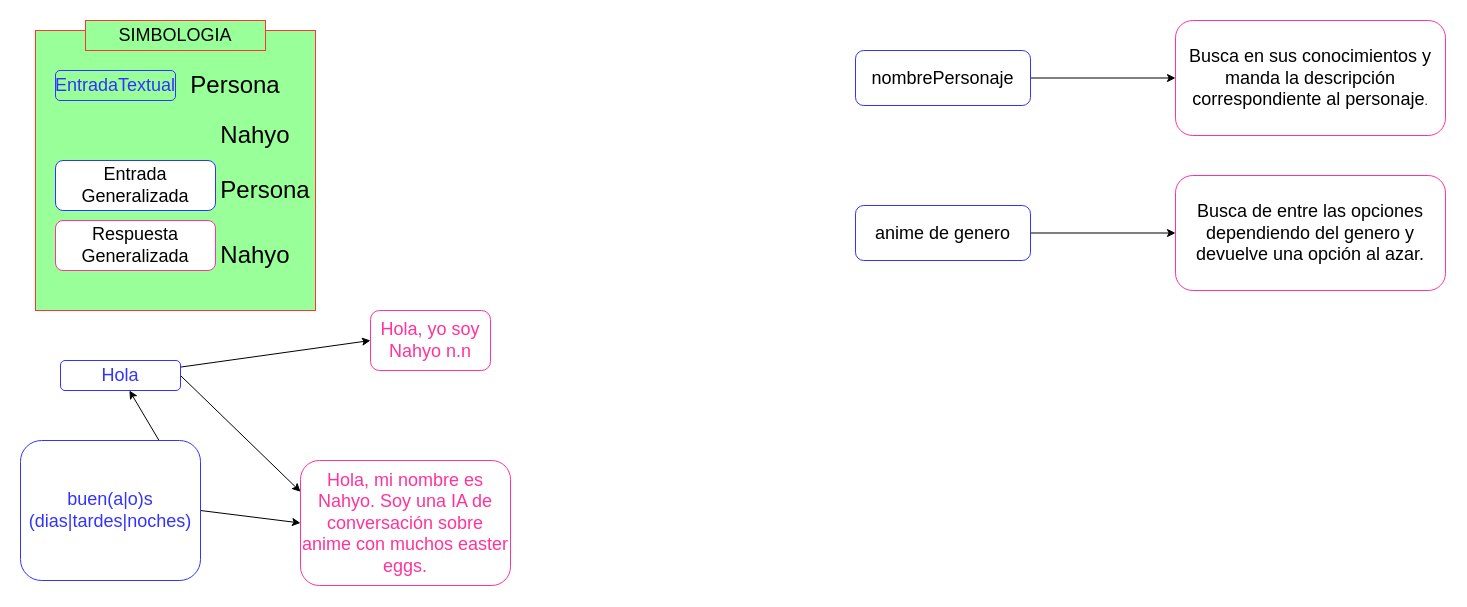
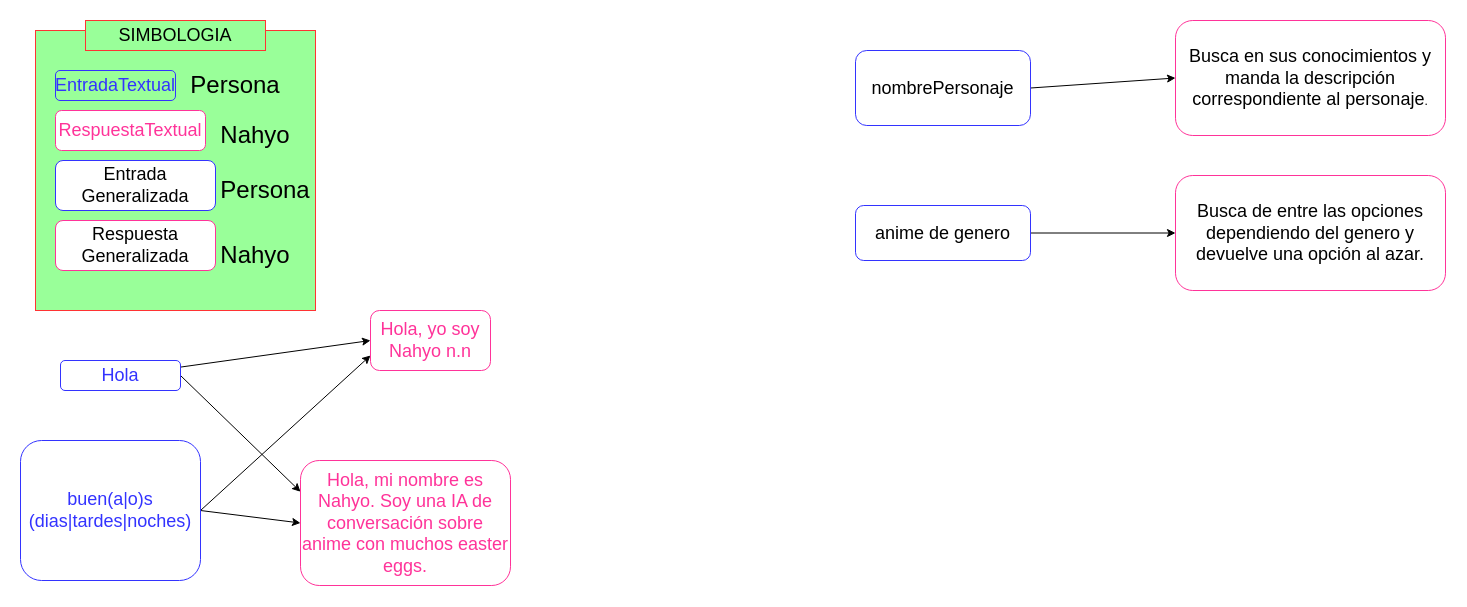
  <mxCell id="0" />
  <mxCell id="1" parent="0" />
  <mxCell id="2" value="" style="whiteSpace=wrap;html=1;aspect=fixed;labelBackgroundColor=none;fontSize=18;fontColor=#000000;strokeColor=#FF3333;fillColor=#99FF99;" parent="1" vertex="1"><mxGeometry x="35" y="30" width="280" height="280" as="geometry" /></mxCell>
  <mxCell id="3" style="rounded=0;orthogonalLoop=1;jettySize=auto;html=1;entryX=0;entryY=0.5;entryDx=0;entryDy=0;" parent="1" source="5" target="9" edge="1"><mxGeometry relative="1" as="geometry"><mxPoint x="330" y="400" as="targetPoint" /></mxGeometry></mxCell>
  <mxCell id="4" style="rounded=0;orthogonalLoop=1;jettySize=auto;html=1;exitX=1;exitY=0.5;exitDx=0;exitDy=0;entryX=0;entryY=0.25;entryDx=0;entryDy=0;" parent="1" source="5" target="10" edge="1"><mxGeometry relative="1" as="geometry" /></mxCell>
  <mxCell id="5" value="&lt;div&gt;&lt;font style=&quot;font-size: 18px;&quot; color=&quot;#3333FF&quot;&gt;Hola&lt;/font&gt;&lt;/div&gt;" style="rounded=1;whiteSpace=wrap;html=1;strokeColor=#3333FF;" parent="1" vertex="1"><mxGeometry x="60" y="360" width="120" height="30" as="geometry" /></mxCell>
  <mxCell id="6" style="rounded=0;orthogonalLoop=1;jettySize=auto;html=1;exitX=1;exitY=0.5;exitDx=0;exitDy=0;entryX=0;entryY=0.5;entryDx=0;entryDy=0;" parent="1" source="8" target="10" edge="1"><mxGeometry relative="1" as="geometry" /></mxCell>
- <mxCell id="7" style="edgeStyle=none;rounded=0;orthogonalLoop=1;jettySize=auto;html=1;exitX=1;exitY=0.5;exitDx=0;exitDy=0;" parent="1" source="8" target="5" edge="1"><mxGeometry relative="1" as="geometry" /></mxCell>
+ <mxCell id="7" style="edgeStyle=none;rounded=0;orthogonalLoop=1;jettySize=auto;html=1;exitX=1;exitY=0.5;exitDx=0;exitDy=0;entryX=0;entryY=0.75;entryDx=0;entryDy=0;" parent="1" source="8" target="9" edge="1"><mxGeometry relative="1" as="geometry" /></mxCell>
  <mxCell id="8" value="&lt;font style=&quot;font-size: 18px;&quot; color=&quot;#3333FF&quot;&gt;buen(a|o)s (dias|tardes|noches)&lt;/font&gt;" style="rounded=1;whiteSpace=wrap;html=1;strokeColor=#3333FF;" parent="1" vertex="1"><mxGeometry x="20" y="440" width="180" height="140" as="geometry" /></mxCell>
  <mxCell id="9" value="&lt;font style=&quot;font-size: 18px;&quot; color=&quot;#FF3399&quot;&gt;Hola, yo soy Nahyo n.n&lt;/font&gt;" style="rounded=1;whiteSpace=wrap;html=1;strokeColor=#FF3399;" parent="1" vertex="1"><mxGeometry x="370" y="310" width="120" height="60" as="geometry" /></mxCell>
  <mxCell id="10" value="&lt;font style=&quot;font-size: 18px;&quot; color=&quot;#FF3399&quot;&gt;Hola, mi nombre es Nahyo. Soy una IA de conversación sobre anime con muchos easter eggs.&lt;/font&gt;" style="rounded=1;whiteSpace=wrap;html=1;strokeColor=#FF3399;" parent="1" vertex="1"><mxGeometry x="300" y="460" width="210" height="125" as="geometry" /></mxCell>
  <mxCell id="11" value="&lt;font style=&quot;font-size: 18px;&quot; color=&quot;#3333FF&quot;&gt;EntradaTextual&lt;/font&gt; " style="rounded=1;whiteSpace=wrap;html=1;strokeColor=#3333FF;fillColor=#99ff99;" parent="1" vertex="1"><mxGeometry x="55" y="70" width="120" height="30" as="geometry" /></mxCell>
  <mxCell id="12" value="&lt;font style=&quot;font-size: 24px;&quot;&gt;Persona&lt;/font&gt;" style="text;html=1;strokeColor=none;fillColor=none;align=center;verticalAlign=middle;whiteSpace=wrap;rounded=0;" parent="1" vertex="1"><mxGeometry x="205" y="70" width="60" height="30" as="geometry" /></mxCell>
+ <mxCell id="13" value="&lt;font style=&quot;font-size: 18px;&quot; color=&quot;#FF3399&quot;&gt;RespuestaTextual&lt;/font&gt;" style="rounded=1;whiteSpace=wrap;html=1;strokeColor=#FF3399;fillColor=#FFFFFF;" parent="1" vertex="1"><mxGeometry x="55" y="110" width="150" height="40" as="geometry" /></mxCell>
  <mxCell id="14" value="&lt;font style=&quot;font-size: 24px;&quot;&gt;Nahyo&lt;/font&gt;" style="text;html=1;strokeColor=none;fillColor=none;align=center;verticalAlign=middle;whiteSpace=wrap;rounded=0;" parent="1" vertex="1"><mxGeometry x="225" y="120" width="60" height="30" as="geometry" /></mxCell>
  <mxCell id="15" value="&lt;font style=&quot;font-size: 18px;&quot;&gt;Entrada Generalizada&lt;/font&gt;" style="rounded=1;whiteSpace=wrap;html=1;strokeColor=#3333FF;fillColor=#FFFFFF;" parent="1" vertex="1"><mxGeometry x="55" y="160" width="160" height="50" as="geometry" /></mxCell>
  <mxCell id="16" value="&lt;font style=&quot;font-size: 24px;&quot;&gt;Persona&lt;/font&gt;" style="text;html=1;strokeColor=none;fillColor=none;align=center;verticalAlign=middle;whiteSpace=wrap;rounded=0;" parent="1" vertex="1"><mxGeometry x="235" y="175" width="60" height="30" as="geometry" /></mxCell>
  <mxCell id="17" value="&lt;font style=&quot;font-size: 18px;&quot;&gt;Respuesta Generalizada&lt;/font&gt;" style="rounded=1;whiteSpace=wrap;html=1;strokeColor=#FF3399;fillColor=#FFFFFF;" parent="1" vertex="1"><mxGeometry x="55" y="220" width="160" height="50" as="geometry" /></mxCell>
  <mxCell id="18" value="&lt;font style=&quot;font-size: 24px;&quot;&gt;Nahyo&lt;/font&gt;" style="text;html=1;strokeColor=none;fillColor=none;align=center;verticalAlign=middle;whiteSpace=wrap;rounded=0;" parent="1" vertex="1"><mxGeometry x="225" y="240" width="60" height="30" as="geometry" /></mxCell>
  <mxCell id="19" value="SIMBOLOGIA" style="text;html=1;strokeColor=#FF3333;fillColor=#99FF99;align=center;verticalAlign=middle;whiteSpace=wrap;rounded=0;labelBackgroundColor=none;fontSize=18;fontColor=#000000;" parent="1" vertex="1"><mxGeometry x="85" y="20" width="180" height="30" as="geometry" /></mxCell>
  <mxCell id="20" style="edgeStyle=none;rounded=0;orthogonalLoop=1;jettySize=auto;html=1;exitX=1;exitY=0.5;exitDx=0;exitDy=0;entryX=0;entryY=0.5;entryDx=0;entryDy=0;fontSize=18;" parent="1" source="21" target="22" edge="1"><mxGeometry relative="1" as="geometry" /></mxCell>
- <mxCell id="21" value="&lt;font style=&quot;font-size: 18px;&quot;&gt;nombrePersonaje&lt;/font&gt;" style="rounded=1;whiteSpace=wrap;html=1;strokeColor=#3333FF;" parent="1" vertex="1"><mxGeometry x="855" y="50" width="175" height="55" as="geometry" /></mxCell>
+ <mxCell id="21" value="&lt;font style=&quot;font-size: 18px;&quot;&gt;nombrePersonaje&lt;/font&gt;" style="rounded=1;whiteSpace=wrap;html=1;strokeColor=#3333FF;" parent="1" vertex="1"><mxGeometry x="855" y="50" width="175" height="75" as="geometry" /></mxCell>
  <mxCell id="22" value="&lt;div&gt;&lt;font style=&quot;font-size: 18px;&quot;&gt;Busca en sus conocimientos y manda la descripción correspondiente al personaje&lt;/font&gt;.&lt;/div&gt;" style="rounded=1;whiteSpace=wrap;html=1;strokeColor=#FF3399;" parent="1" vertex="1"><mxGeometry x="1175" y="20" width="270" height="115" as="geometry" /></mxCell>
  <mxCell id="23" style="edgeStyle=none;rounded=0;orthogonalLoop=1;jettySize=auto;html=1;exitX=1;exitY=0.5;exitDx=0;exitDy=0;entryX=0;entryY=0.5;entryDx=0;entryDy=0;fontSize=18;" edge="1" parent="1" source="24" target="25"><mxGeometry relative="1" as="geometry" /></mxCell>
  <mxCell id="24" value="&lt;font style=&quot;font-size: 18px;&quot;&gt;anime de genero&lt;/font&gt;" style="rounded=1;whiteSpace=wrap;html=1;strokeColor=#3333FF;" vertex="1" parent="1"><mxGeometry x="855" y="205" width="175" height="55" as="geometry" /></mxCell>
  <mxCell id="25" value="&lt;font style=&quot;font-size: 18px;&quot;&gt;Busca de entre las opciones dependiendo del genero y devuelve una opción al azar.&lt;/font&gt;" style="rounded=1;whiteSpace=wrap;html=1;strokeColor=#FF3399;" vertex="1" parent="1"><mxGeometry x="1175" y="175" width="270" height="115" as="geometry" /></mxCell>
